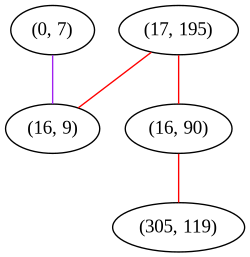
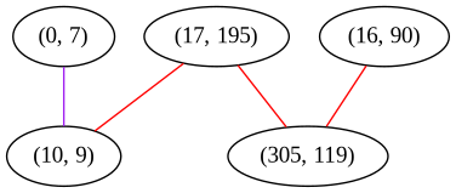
  graph {
    fontname="Liberation Serif"
    node [fontname="Liberation Serif"]
    edge [color=red fontname="Liberation Serif" weight=1]
    n1 [label="(0, 7)"]
-   "(10, 9)" [label="(16, 9)"]
+   "(10, 9)"
    "(17, 195)"
    "(16, 90)"
    "(305, 119)"
    n1 -- "(10, 9)" [color=purple weight=4]
    "(17, 195)" -- "(10, 9)"
-   "(17, 195)" -- "(16, 90)"
+   "(17, 195)" -- "(305, 119)"
    "(16, 90)" -- "(305, 119)"
  }
